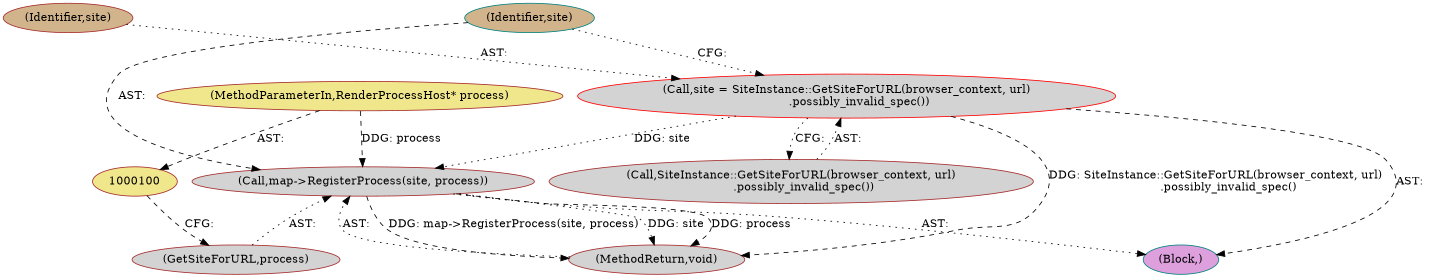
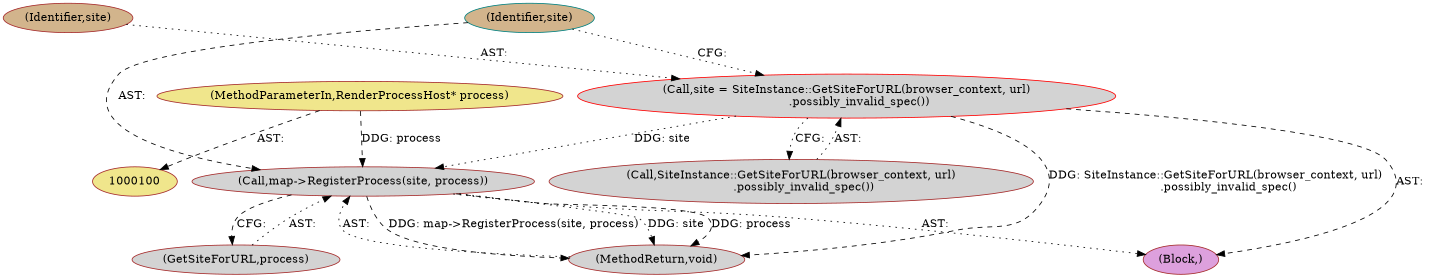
  digraph {
    node [color=brown fillcolor=lightgrey style=filled]
    edge [style=dotted]
    n1 [label="(Call,map->RegisterProcess(site, process))"]
    n2 [label="(MethodReturn,void)"]
-   n3 [color=teal fillcolor=plum label="(Block,)"]
+   n3 [fillcolor=plum label="(Block,)"]
    n4 [label="(GetSiteForURL,process)"]
    n5 [color=red label="(Call,site = SiteInstance::GetSiteForURL(browser_context, url)\n       .possibly_invalid_spec())"]
    n6 [label="(Call,SiteInstance::GetSiteForURL(browser_context, url)\n       .possibly_invalid_spec())"]
    n7 [fillcolor=khaki label="(MethodParameterIn,RenderProcessHost* process)"]
    1000100 [fillcolor=khaki]
    n9 [fillcolor=tan label="(Identifier,site)"]
    n10 [color=teal fillcolor=tan label="(Identifier,site)"]
    n1 -> n2 [label="DDG: map->RegisterProcess(site, process)" style=dashed]
    n1 -> n2 [label="DDG: site"]
    n1 -> n2 [label="DDG: process" style=dashed]
    n1 -> n3 [label="AST: "]
-   1000100 -> n4 [label="CFG: " style=dashed]
+   n1 -> n4 [label="CFG: " style=dashed]
    n2 -> n1 [label="AST: "]
    n4 -> n1 [label="AST: "]
    n5 -> n1 [label="DDG: site"]
    n5 -> n2 [label="DDG: SiteInstance::GetSiteForURL(browser_context, url)\n       .possibly_invalid_spec()" style=dashed]
    n5 -> n3 [label="AST: " style=dashed]
    n5 -> n6 [label="CFG: "]
    n6 -> n5 [label="AST: "]
    n7 -> n1 [label="DDG: process" style=dashed]
    n7 -> 1000100 [label="AST: " style=dashed]
    n9 -> n5 [label="AST: "]
    n10 -> n1 [label="AST: " style=dashed]
    n10 -> n5 [label="CFG: "]
  }
